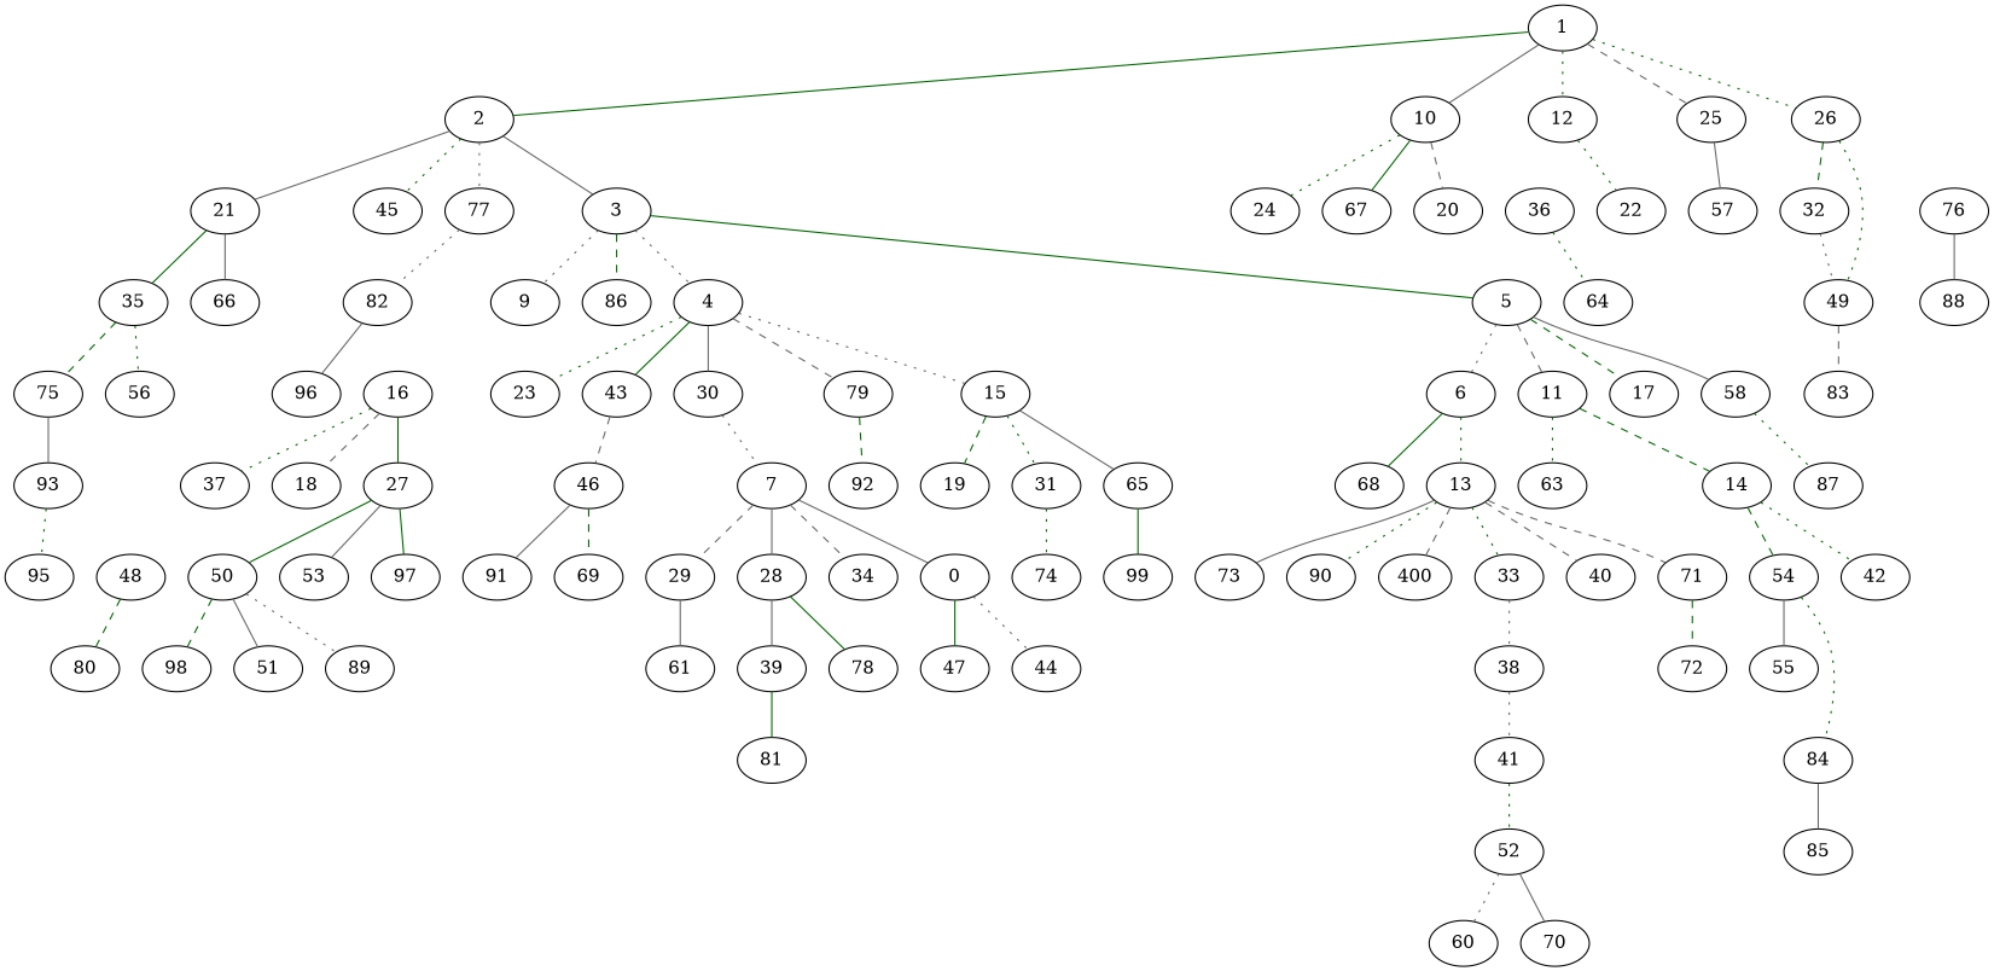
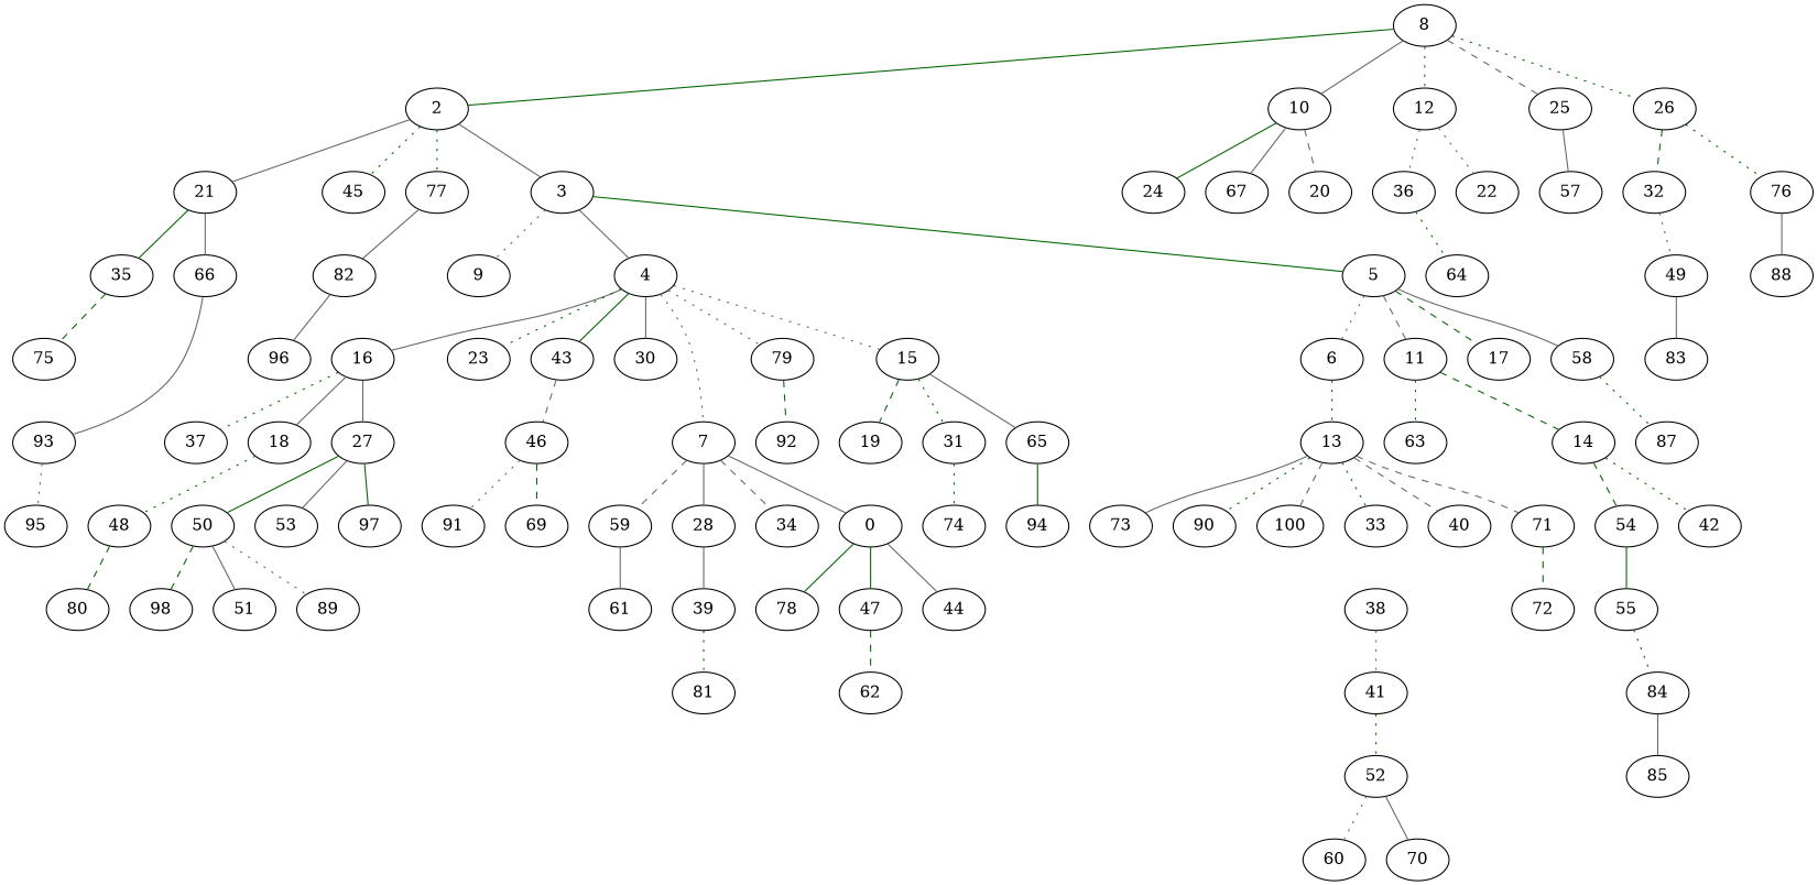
  graph {
    edge [color=gray40 style=solid]
-   1
+   1 [label=8]
    2
    10
    12
    25
    26
    3
    21
    45
    77
    20
    24
    67
    22
    36
    57
    32
    76
    4
    5
    9
-   86
    35
    66
    82
    64
    49
    88
    7
    15
    16
    23
    30
    43
    79
    6
    11
    17
    58
-   56
    75
    96
    n43 [label=0]
    28
-   29
+   29 [label=59]
    34
    19
    31
    65
    18
    27
    37
    46
    92
    13
-   68
    14
    63
    87
    44
    47
    39
    78
    61
    74
-   99
+   99 [label=94]
    48
    50
    53
    97
    69
    91
    33
    40
    71
    73
    90
-   100 [label=400]
+   100
    42
    54
    38
    72
+   62
    81
    55
    84
    41
    85
    80
    51
    89
    98
    93
    83
    52
    95
    60
    70
    1 -- 2 [color=darkgreen]
    1 -- 10
    1 -- 12 [color=darkgreen style=dotted]
    1 -- 25 [style=dashed]
    1 -- 26 [color=darkgreen style=dotted]
    2 -- 3
    2 -- 21
    2 -- 45 [color=darkgreen style=dotted]
-   2 -- 77 [style=dotted]
+   2 -- 77 [color=darkgreen style=dotted]
    10 -- 20 [style=dashed]
-   10 -- 24 [color=darkgreen style=dotted]
-   10 -- 67 [color=darkgreen]
-   12 -- 22 [color=darkgreen style=dotted]
+   10 -- 24 [color=darkgreen]
+   10 -- 67
+   12 -- 22 [style=dotted]
+   12 -- 36 [style=dotted]
    25 -- 57
    26 -- 32 [color=darkgreen style=dashed]
-   26 -- 49 [color=darkgreen style=dotted]
-   3 -- 4 [style=dotted]
+   26 -- 76 [color=darkgreen style=dotted]
+   3 -- 4
    3 -- 5 [color=darkgreen]
    3 -- 9 [style=dotted]
-   3 -- 86 [color=darkgreen style=dashed]
    21 -- 35 [color=darkgreen]
    21 -- 66
-   77 -- 82 [style=dotted]
+   77 -- 82
    36 -- 64 [color=darkgreen style=dotted]
    32 -- 49 [style=dotted]
    76 -- 88
-   30 -- 7 [style=dotted]
+   4 -- 7 [style=dotted]
    4 -- 15 [style=dotted]
+   4 -- 16
    4 -- 23 [color=darkgreen style=dotted]
    4 -- 30
    4 -- 43 [color=darkgreen]
-   4 -- 79 [style=dashed]
+   4 -- 79 [style=dotted]
    5 -- 6 [style=dotted]
    5 -- 11 [style=dashed]
    5 -- 17 [color=darkgreen style=dashed]
    5 -- 58
-   35 -- 56 [color=darkgreen style=dotted]
    35 -- 75 [color=darkgreen style=dashed]
    82 -- 96
-   49 -- 83 [style=dashed]
+   49 -- 83
    7 -- n43
    7 -- 28
    7 -- 29 [style=dashed]
    7 -- 34 [style=dashed]
    15 -- 19 [color=darkgreen style=dashed]
    15 -- 31 [color=darkgreen style=dotted]
    15 -- 65
-   16 -- 18 [style=dashed]
-   16 -- 27 [color=darkgreen]
+   16 -- 18
+   16 -- 27
    16 -- 37 [color=darkgreen style=dotted]
    43 -- 46 [style=dashed]
    79 -- 92 [color=darkgreen style=dashed]
    6 -- 13 [color=darkgreen style=dotted]
-   6 -- 68 [color=darkgreen]
    11 -- 14 [color=darkgreen style=dashed]
    11 -- 63 [color=darkgreen style=dotted]
    58 -- 87 [color=darkgreen style=dotted]
-   75 -- 93
-   n43 -- 44 [style=dotted]
+   66 -- 93
+   n43 -- 44
    n43 -- 47 [color=darkgreen]
    28 -- 39
-   28 -- 78 [color=darkgreen]
+   n43 -- 78 [color=darkgreen]
    29 -- 61
    31 -- 74 [color=darkgreen style=dotted]
    65 -- 99 [color=darkgreen]
+   18 -- 48 [color=darkgreen style=dotted]
    27 -- 50 [color=darkgreen]
    27 -- 53
    27 -- 97 [color=darkgreen]
    46 -- 69 [color=darkgreen style=dashed]
-   46 -- 91
+   46 -- 91 [style=dotted]
    13 -- 33 [color=darkgreen style=dotted]
    13 -- 40 [style=dashed]
    13 -- 71 [style=dashed]
    13 -- 73
    13 -- 90 [color=darkgreen style=dotted]
    13 -- 100 [style=dashed]
    14 -- 42 [color=darkgreen style=dotted]
    14 -- 54 [color=darkgreen style=dashed]
-   39 -- 81 [color=darkgreen]
+   47 -- 62 [color=darkgreen style=dashed]
+   39 -- 81 [color=darkgreen style=dotted]
    48 -- 80 [color=darkgreen style=dashed]
    50 -- 51
    50 -- 89 [style=dotted]
    50 -- 98 [color=darkgreen style=dashed]
-   33 -- 38 [style=dotted]
    71 -- 72 [color=darkgreen style=dashed]
-   54 -- 55
-   54 -- 84 [color=darkgreen style=dotted]
+   54 -- 55 [color=darkgreen]
+   55 -- 84 [color=darkgreen style=dotted]
    38 -- 41 [style=dotted]
    84 -- 85
    41 -- 52 [color=darkgreen style=dotted]
-   93 -- 95 [color=darkgreen style=dotted]
+   93 -- 95 [style=dotted]
    52 -- 60 [style=dotted]
    52 -- 70
  }
